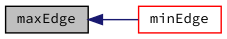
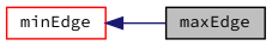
  digraph {
    rankdir=LR
    fontname="Source Code Pro"
    node [fontname="Source Code Pro" fontsize=10 shape=record]
    n1 [color=black fillcolor=grey75 fontcolor=black height=0.2 label=maxEdge style=filled width=0.4]
    n2 [color=red height=0.2 label=minEdge width=0.4]
-   n1 -> n2 [color=midnightblue dir=back fontname="Source Code Pro" fontsize=10 labelfontname=Helvetica labelfontsize=10 style=solid]
+   n2 -> n1 [color=midnightblue dir=back fontname="Source Code Pro" fontsize=10 labelfontname=Helvetica labelfontsize=10 style=solid]
  }
